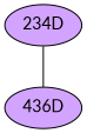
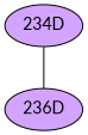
  graph {
    fontname=Lato
    node [fillcolor="#D3A4FF" style=radial fontname=Lato]
    "234D"
-   "236D" [label="436D"]
+   "236D"
    "234D" -- "236D" [penwidth=1 fontname=Lato]
  }
